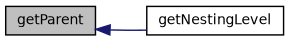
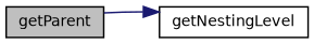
  digraph {
    rankdir=LR
    node [color=black fontname=Helvetica fontsize=10 shape=record style=filled]
    n1 [fillcolor=grey75 fontcolor=black height=0.2 label=getParent width=0.4]
    n2 [fillcolor=white height=0.2 label=getNestingLevel width=0.4]
-   n1 -> n2 [color=midnightblue dir=back fontname=Helvetica fontsize=10 labelfontname=Helvetica labelfontsize=10 style=solid]
+   n2 -> n1 [color=midnightblue dir=back fontname=Helvetica fontsize=10 labelfontname=Helvetica labelfontsize=10 style=solid]
  }
